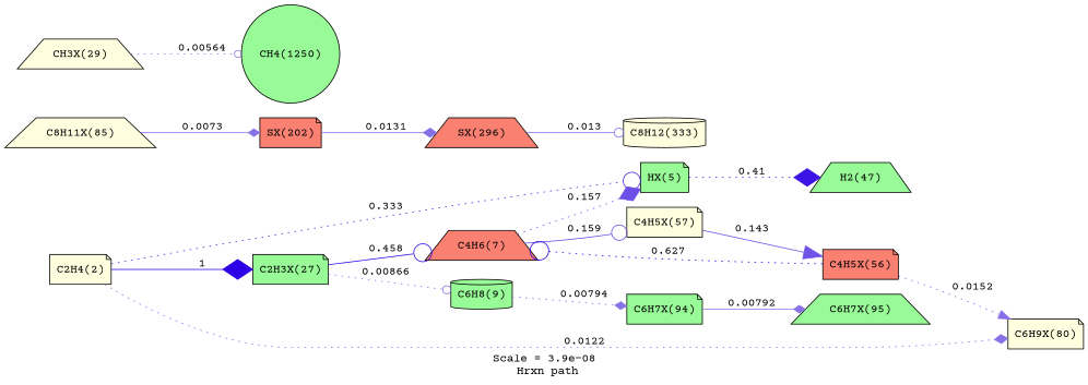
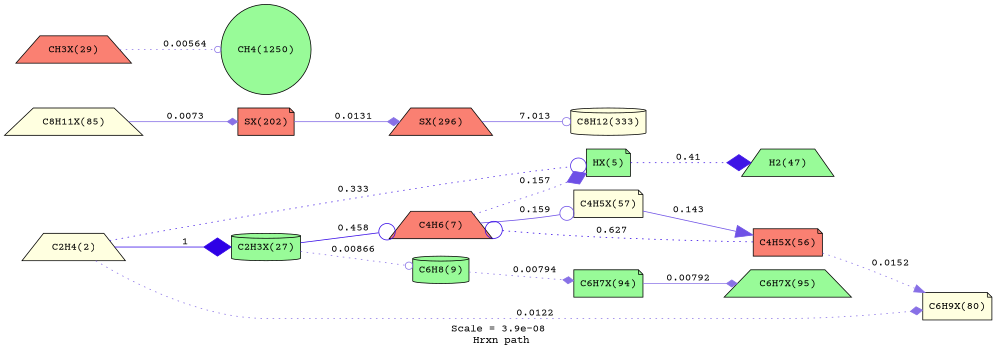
  digraph {
    fontname="Courier Prime"
    label="Scale = 3.9e-08\l Hrxn path"
    rankdir=LR
    node [fillcolor=palegreen fontname="Courier Prime" shape=note style=filled]
    edge [arrowhead=diamond arrowsize=1.17 color="0.7, 0.508, 0.9" fontname="Courier Prime" style=dotted]
-   n1 [fillcolor=lightyellow label="C2H4(2)"]
+   n1 [fillcolor=lightyellow label="C2H4(2)" shape=trapezium]
    n2 [label="HX(5)"]
-   n3 [label="C2H3X(27)"]
+   n3 [label="C2H3X(27)" shape=cylinder]
    n4 [fillcolor=lightyellow label="C6H9X(80)"]
    n5 [label="H2(47)" shape=trapezium]
    n6 [fillcolor=salmon label="C4H6(7)" shape=trapezium]
    n7 [label="C6H8(9)" shape=cylinder]
    n8 [fillcolor=lightyellow label="C4H5X(57)"]
    n9 [label="C6H7X(94)"]
    n10 [fillcolor=salmon label="C4H5X(56)"]
    n11 [label="C6H7X(95)" shape=trapezium]
    n12 [fillcolor=lightyellow label="C8H11X(85)" shape=trapezium]
    n13 [fillcolor=salmon label="SX(202)"]
    n14 [fillcolor=salmon label="SX(296)" shape=trapezium]
    n15 [fillcolor=lightyellow label="C8H12(333)" shape=cylinder]
-   n16 [fillcolor=lightyellow label="CH3X(29)" shape=trapezium]
+   n16 [fillcolor=salmon label="CH3X(29)" shape=trapezium]
    n17 [label="CH4(1250)" shape=circle]
    n1 -> n2 [arrowhead=odot arrowsize=2.59 color="0.7, 0.833, 0.9" label=" 0.333"]
    n1 -> n3 [arrowsize=3 color="0.7, 1.5, 0.9" label=" 1" style=solid]
    n1 -> n4 [arrowsize=1.34 color="0.7, 0.512, 0.9" label=" 0.0122"]
    n2 -> n5 [arrowsize=2.66 color="0.7, 0.91, 0.9" label=" 0.41"]
    n3 -> n6 [arrowhead=odot arrowsize=2.71 color="0.7, 0.958, 0.9" label=" 0.458" style=solid]
    n3 -> n7 [arrowhead=odot arrowsize=1.21 color="0.7, 0.509, 0.9" label=" 0.00866"]
    n6 -> n2 [arrowsize=2.3 color="0.7, 0.657, 0.9" label=" 0.157"]
    n6 -> n8 [arrowhead=odot arrowsize=2.31 color="0.7, 0.659, 0.9" label=" 0.159" style=solid]
    n7 -> n9 [label=" 0.00794"]
    n8 -> n10 [arrowhead=normal arrowsize=2.27 color="0.7, 0.643, 0.9" label=" 0.143" style=solid]
    n9 -> n11 [label=" 0.00792" style=solid]
    n10 -> n4 [arrowhead=normal arrowsize=1.42 color="0.7, 0.515, 0.9" label=" 0.0152"]
    n10 -> n6 [arrowhead=odot arrowsize=2.82 color="0.7, 1.13, 0.9" label=" 0.627"]
    n12 -> n13 [arrowsize=1.14 color="0.7, 0.507, 0.9" label=" 0.0073" style=solid]
    n13 -> n14 [arrowsize=1.36 color="0.7, 0.513, 0.9" label=" 0.0131" style=solid]
-   n14 -> n15 [arrowhead=odot arrowsize=1.36 color="0.7, 0.513, 0.9" label=" 0.013" style=solid]
+   n14 -> n15 [arrowhead=odot arrowsize=1.36 color="0.7, 0.513, 0.9" label=" 7.013" style=solid]
    n16 -> n17 [arrowhead=odot arrowsize=1.05 color="0.7, 0.506, 0.9" label=" 0.00564"]
  }
